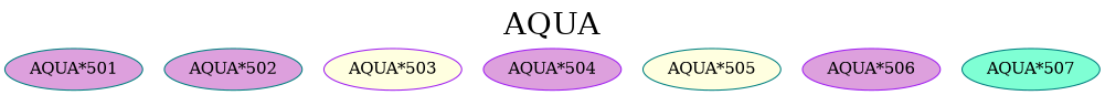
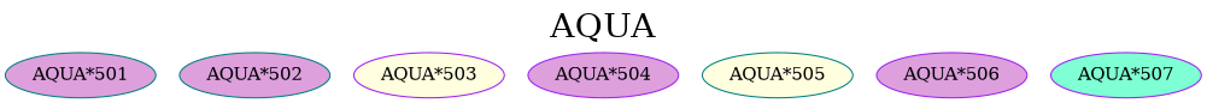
  digraph {
    fontsize=27
    label=AQUA
    labelloc=t
    node [style=filled fillcolor=plum color=teal]
    "AQUA*501"
    "AQUA*502"
    "AQUA*503" [fillcolor=lightyellow color=purple]
    "AQUA*504" [color=purple]
    "AQUA*505" [fillcolor=lightyellow]
    "AQUA*506" [color=purple]
-   "AQUA*507" [fillcolor=aquamarine]
+   "AQUA*507" [fillcolor=aquamarine color=purple]
  }
